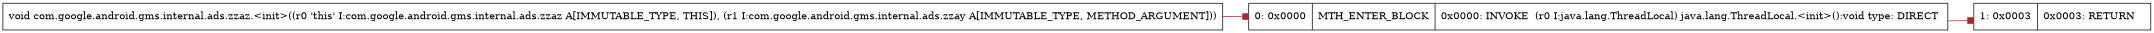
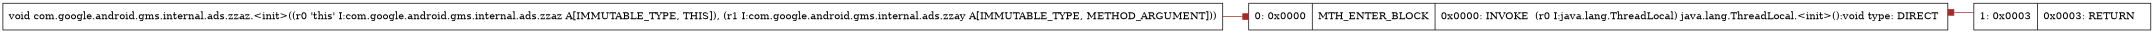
  digraph {
    rankdir=LR
    node [shape=record]
    edge [color=brown arrowhead=box]
    n1 [label="{0\:\ 0x0000|MTH_ENTER_BLOCK\l|0x0000: INVOKE  (r0 I:java.lang.ThreadLocal) java.lang.ThreadLocal.\<init\>():void type: DIRECT \l}"]
    n2 [label="{1\:\ 0x0003|0x0003: RETURN   \l}"]
    n3 [label="{void com.google.android.gms.internal.ads.zzaz.\<init\>((r0 'this' I:com.google.android.gms.internal.ads.zzaz A[IMMUTABLE_TYPE, THIS]), (r1 I:com.google.android.gms.internal.ads.zzay A[IMMUTABLE_TYPE, METHOD_ARGUMENT])) }"]
-   n1 -> n2
+   n2 -> n1
    n3 -> n1
  }
